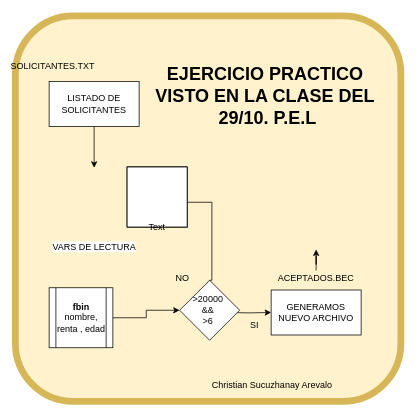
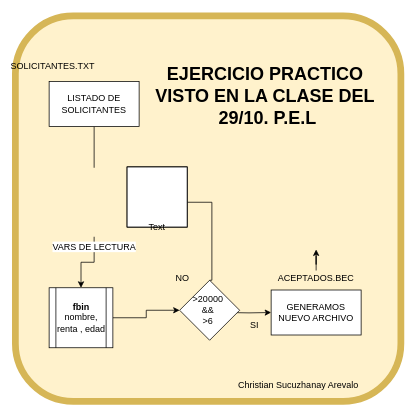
  <mxCell id="0" />
  <mxCell id="1" parent="0" />
  <mxCell id="2" value="" style="whiteSpace=wrap;html=1;aspect=fixed;fillColor=#fff2cc;strokeColor=#d6b656;strokeWidth=9;rounded=1;" vertex="1" parent="1"><mxGeometry x="20" y="20.5" width="514" height="514" as="geometry" /></mxCell>
  <mxCell id="3" value="SOLICITANTES.TXT" style="text;html=1;strokeColor=none;fillColor=none;align=center;verticalAlign=middle;whiteSpace=wrap;rounded=0;" parent="1" vertex="1"><mxGeometry x="50" y="78" width="40" height="20" as="geometry" /></mxCell>
  <mxCell id="4" style="edgeStyle=orthogonalEdgeStyle;rounded=0;orthogonalLoop=1;jettySize=auto;html=1;" parent="1" target="8" edge="1"><mxGeometry relative="1" as="geometry"><mxPoint x="301" y="416" as="sourcePoint" /></mxGeometry></mxCell>
  <mxCell id="5" value="" style="rhombus;whiteSpace=wrap;html=1;" parent="1" vertex="1"><mxGeometry x="239" y="373" width="80" height="80" as="geometry" /></mxCell>
  <mxCell id="6" style="edgeStyle=orthogonalEdgeStyle;rounded=0;orthogonalLoop=1;jettySize=auto;html=1;entryX=1;entryY=0.5;entryDx=0;entryDy=0;exitX=0.5;exitY=0;exitDx=0;exitDy=0;" edge="1" parent="1" source="5" target="14"><mxGeometry relative="1" as="geometry"><Array as="points"><mxPoint x="282" y="373" /><mxPoint x="282" y="269" /></Array></mxGeometry></mxCell>
  <mxCell id="7" value="&amp;gt;20000&lt;br&gt;&amp;amp;&amp;amp;&lt;br&gt;&amp;gt;6" style="text;html=1;strokeColor=none;fillColor=none;align=center;verticalAlign=middle;whiteSpace=wrap;rounded=0;" parent="1" vertex="1"><mxGeometry x="257" y="403" width="40" height="20" as="geometry" /></mxCell>
  <mxCell id="8" value="GENERAMOS NUEVO ARCHIVO" style="rounded=0;whiteSpace=wrap;html=1;" parent="1" vertex="1"><mxGeometry x="361" y="386" width="120" height="60" as="geometry" /></mxCell>
  <mxCell id="9" style="edgeStyle=orthogonalEdgeStyle;rounded=0;orthogonalLoop=1;jettySize=auto;html=1;exitX=0.5;exitY=0;exitDx=0;exitDy=0;" edge="1" parent="1" source="10" target="19"><mxGeometry relative="1" as="geometry" /></mxCell>
  <mxCell id="10" value="ACEPTADOS.BEC" style="text;html=1;strokeColor=none;fillColor=none;align=center;verticalAlign=middle;whiteSpace=wrap;rounded=0;" parent="1" vertex="1"><mxGeometry x="401" y="360" width="40" height="20" as="geometry" /></mxCell>
- <mxCell id="11" style="edgeStyle=orthogonalEdgeStyle;rounded=0;orthogonalLoop=1;jettySize=auto;html=1;" edge="1" parent="1" source="12" target="14"><mxGeometry relative="1" as="geometry" /></mxCell>
+ <mxCell id="11" style="edgeStyle=orthogonalEdgeStyle;rounded=0;orthogonalLoop=1;jettySize=auto;html=1;endArrow=none;" edge="1" parent="1" source="12" target="14"><mxGeometry relative="1" as="geometry" /></mxCell>
  <mxCell id="12" value="LISTADO DE SOLICITANTES" style="rounded=0;whiteSpace=wrap;html=1;" parent="1" vertex="1"><mxGeometry x="65" y="108" width="120" height="60" as="geometry" /></mxCell>
+ <mxCell id="13" style="edgeStyle=orthogonalEdgeStyle;rounded=0;orthogonalLoop=1;jettySize=auto;html=1;entryX=0.5;entryY=0;entryDx=0;entryDy=0;" edge="1" parent="1" source="14" target="16"><mxGeometry relative="1" as="geometry" /></mxCell>
  <mxCell id="14" value="VARS DE LECTURA" style="shape=image;html=1;verticalAlign=top;verticalLabelPosition=bottom;labelBackgroundColor=#ffffff;imageAspect=0;aspect=fixed;image=https://cdn0.iconfinder.com/data/icons/FileTypesIcons/128/readme.png" vertex="1" parent="1"><mxGeometry x="79" y="223" width="92" height="92" as="geometry" /></mxCell>
  <mxCell id="15" style="edgeStyle=orthogonalEdgeStyle;rounded=0;orthogonalLoop=1;jettySize=auto;html=1;entryX=0;entryY=0.5;entryDx=0;entryDy=0;" edge="1" parent="1" source="16" target="5"><mxGeometry relative="1" as="geometry" /></mxCell>
  <mxCell id="16" value="&lt;b&gt;fbin&lt;/b&gt;&lt;br&gt;nombre, renta , edad" style="shape=process;whiteSpace=wrap;html=1;backgroundOutline=1;" vertex="1" parent="1"><mxGeometry x="65" y="383" width="85" height="80" as="geometry" /></mxCell>
  <mxCell id="17" value="SI" style="text;html=1;strokeColor=none;fillColor=none;align=center;verticalAlign=middle;whiteSpace=wrap;rounded=0;" vertex="1" parent="1"><mxGeometry x="319" y="423" width="40" height="20" as="geometry" /></mxCell>
  <mxCell id="18" value="NO" style="text;html=1;strokeColor=none;fillColor=none;align=center;verticalAlign=middle;whiteSpace=wrap;rounded=0;" vertex="1" parent="1"><mxGeometry x="223" y="360" width="40" height="20" as="geometry" /></mxCell>
  <mxCell id="19" value="" style="shape=image;html=1;verticalAlign=top;verticalLabelPosition=bottom;labelBackgroundColor=#ffffff;imageAspect=0;aspect=fixed;image=https://cdn0.iconfinder.com/data/icons/octicons/1024/file-binary-128.png" vertex="1" parent="1"><mxGeometry x="366.5" y="223" width="109" height="109" as="geometry" /></mxCell>
  <mxCell id="20" value="EJERCICIO PRACTICO&amp;nbsp;&lt;br&gt;VISTO EN LA CLASE DEL&amp;nbsp;&lt;br&gt;29/10. P.E.L" style="text;strokeColor=none;fillColor=none;html=1;fontSize=24;fontStyle=1;verticalAlign=middle;align=center;" vertex="1" parent="1"><mxGeometry x="306" y="108" width="100" height="40" as="geometry" /></mxCell>
  <mxCell id="21" value="" style="shape=ext;double=1;whiteSpace=wrap;html=1;aspect=fixed;" vertex="1" parent="1"><mxGeometry x="169" y="222" width="80" height="80" as="geometry" /></mxCell>
  <mxCell id="22" value="" style="shape=ext;double=1;whiteSpace=wrap;html=1;aspect=fixed;" vertex="1" parent="1"><mxGeometry x="169" y="222" width="80" height="80" as="geometry" /></mxCell>
  <mxCell id="23" value="" style="whiteSpace=wrap;html=1;aspect=fixed;" vertex="1" parent="1"><mxGeometry x="169" y="222" width="80" height="80" as="geometry" /></mxCell>
  <mxCell id="24" value="Text" style="text;html=1;strokeColor=none;fillColor=none;align=center;verticalAlign=middle;whiteSpace=wrap;rounded=0;" vertex="1" parent="1"><mxGeometry x="189" y="293" width="40" height="20" as="geometry" /></mxCell>
- <mxCell id="25" value="Christian Sucuzhanay Arevalo" style="text;html=1;strokeColor=none;fillColor=none;align=center;verticalAlign=middle;whiteSpace=wrap;rounded=0;" vertex="1" parent="1"><mxGeometry x="244" y="503" width="237" height="20" as="geometry" /></mxCell>
+ <mxCell id="25" value="Christian Sucuzhanay Arevalo" style="text;html=1;strokeColor=none;fillColor=none;align=center;verticalAlign=middle;whiteSpace=wrap;rounded=0;" vertex="1" parent="1"><mxGeometry x="279" y="503" width="237" height="20" as="geometry" /></mxCell>
